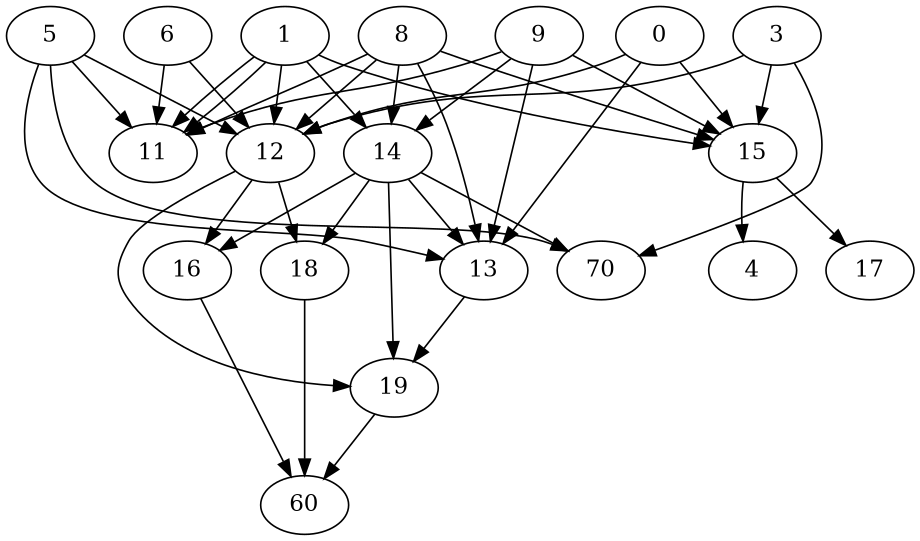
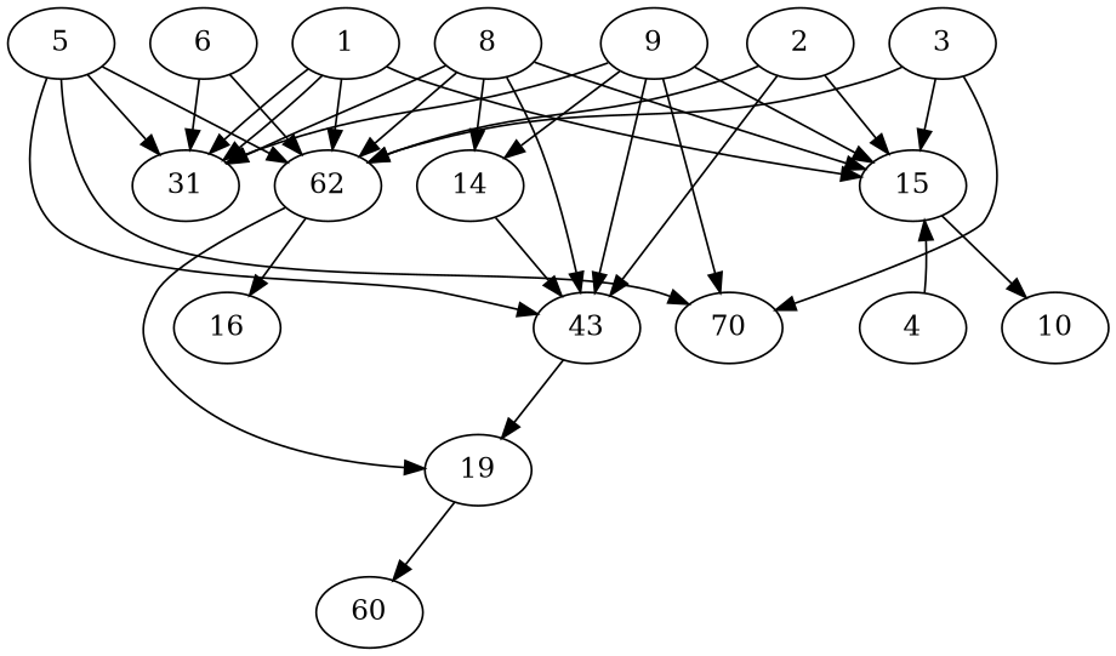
  digraph {
    fontname="DejaVu Serif"
    node [alpha=0.03 fontname="DejaVu Serif"]
    edge [fontname="DejaVu Serif"]
    1 [alpha=0.00 expect_size=11232256]
-   11 [alpha=0.13 expect_size=6119424]
-   12 [alpha=0.19 expect_size=6166528]
+   11 [alpha=0.13 expect_size=6119424 label=31]
+   12 [alpha=0.19 expect_size=6166528 label=62]
    14 [expect_size=17003520]
    15 [alpha=0.11 expect_size=25064448]
    16 [alpha=0.09 expect_size=27967488]
-   18 [alpha=0.12 expect_size=11623424]
    19 [alpha=0.16 expect_size=10997760]
-   13 [alpha=0.14 expect_size=33033216]
-   17 [alpha=0.18 expect_size=21564416]
+   13 [alpha=0.14 expect_size=33033216 label=43]
+   17 [alpha=0.18 expect_size=21564416 label=10]
    n11 [alpha=0.06 expect_size=19191808 label=60]
-   2 [alpha=0.11 expect_size=6424576 label=0]
+   2 [alpha=0.11 expect_size=6424576]
    3 [alpha=0.13 expect_size=27591680]
    n14 [alpha=0.06 expect_size=24641536 label=70]
    4 [expect_size=14361600]
    5 [alpha=0.01 expect_size=23919616]
    6 [alpha=0.17 expect_size=32905216]
    8 [alpha=0.20 expect_size=26560512]
    9 [expect_size=41446400]
    1 -> 11
    1 -> 11
    1 -> 12
-   1 -> 14
    1 -> 15
    12 -> 16
-   12 -> 18
    12 -> 19
-   14 -> 16
-   14 -> 18
-   14 -> 19
    14 -> 13
    15 -> 17
-   16 -> n11
-   18 -> n11
    19 -> n11
    13 -> 19
    2 -> 12
    2 -> 15
    2 -> 13
    3 -> 12
    3 -> 15
    3 -> n14
-   15 -> 4
+   4 -> 15
    5 -> 11
    5 -> 12
    5 -> 13
    5 -> n14
    6 -> 11
    6 -> 12
    8 -> 11
    8 -> 12
    8 -> 14
    8 -> 15
    8 -> 13
    9 -> 11
    9 -> 14
    9 -> 15
    9 -> 13
-   14 -> n14
+   9 -> n14
  }
